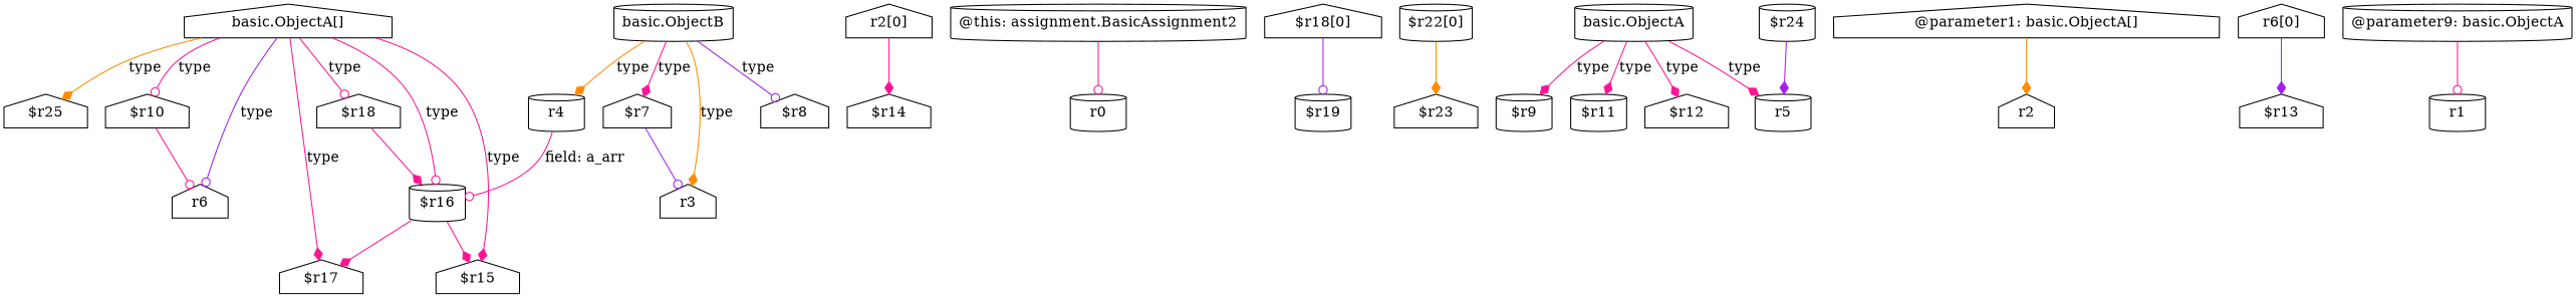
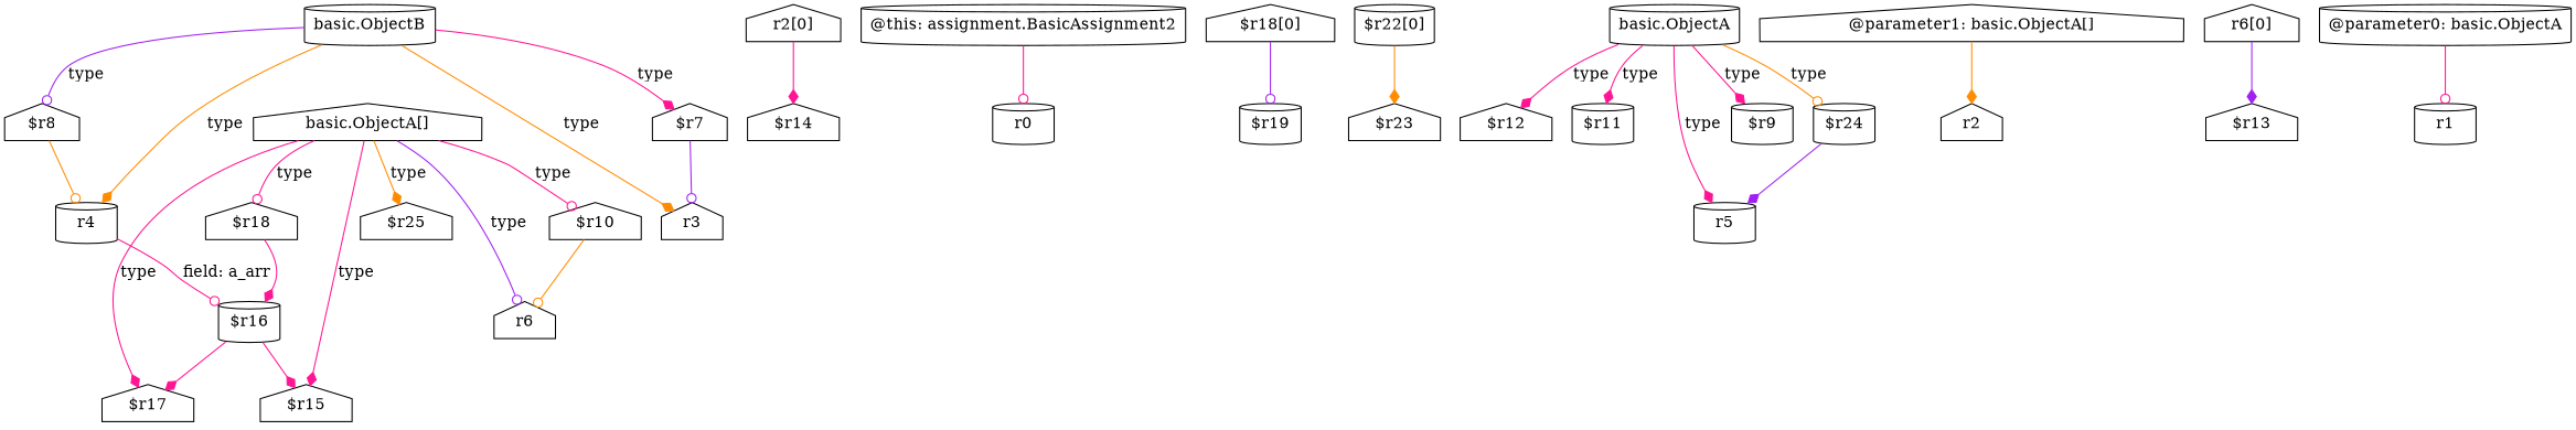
  digraph {
    node [shape=house]
    edge [arrowhead=diamond color=deeppink]
    n1 [label="$r16" shape=cylinder]
    n2 [label="$r17"]
    n3 [label="$r15"]
    n4 [label="$r18"]
    n5 [label="r2[0]"]
    n6 [label="$r14"]
    n7 [label="basic.ObjectB" shape=cylinder]
    n8 [label=r3]
    n9 [label="$r8"]
    n10 [label=r4 shape=cylinder]
    n11 [label="$r7"]
    n12 [label="@this: assignment.BasicAssignment2" shape=cylinder]
    n13 [label=r0 shape=cylinder]
    n14 [label="basic.ObjectA[]"]
    n15 [label="$r10"]
    n16 [label="$r25"]
    n17 [label=r6]
    n18 [label="$r18[0]"]
    n19 [label="$r19" shape=cylinder]
    n20 [label="$r22[0]" shape=cylinder]
    n21 [label="$r23"]
    n22 [label="basic.ObjectA" shape=cylinder]
    n23 [label="$r12"]
    n24 [label="$r11" shape=cylinder]
    n25 [label=r5 shape=cylinder]
    n26 [label="$r9" shape=cylinder]
    n27 [label="$r24" shape=cylinder]
    n28 [label="@parameter1: basic.ObjectA[]"]
    n29 [label=r2]
    n30 [label="r6[0]"]
    n31 [label="$r13"]
-   n32 [label="@parameter9: basic.ObjectA" shape=cylinder]
+   n32 [label="@parameter0: basic.ObjectA" shape=cylinder]
    n33 [label=r1 shape=cylinder]
    n1 -> n2
    n1 -> n3
    n4 -> n1
    n5 -> n6
    n7 -> n8 [color=darkorange label=type]
    n7 -> n9 [arrowhead=odot color=purple label=type]
    n7 -> n10 [color=darkorange label=type]
    n7 -> n11 [label=type]
+   n9 -> n10 [arrowhead=odot color=darkorange]
    n10 -> n1 [arrowhead=odot label="field: a_arr"]
    n11 -> n8 [arrowhead=odot color=purple]
    n12 -> n13 [arrowhead=odot]
-   n14 -> n1 [arrowhead=odot label=type]
    n14 -> n2 [label=type]
    n14 -> n3 [label=type]
    n14 -> n4 [arrowhead=odot label=type]
    n14 -> n15 [arrowhead=odot label=type]
    n14 -> n16 [color=darkorange label=type]
    n14 -> n17 [arrowhead=odot color=purple label=type]
-   n15 -> n17 [arrowhead=odot]
+   n15 -> n17 [arrowhead=odot color=darkorange]
    n18 -> n19 [arrowhead=odot color=purple]
    n20 -> n21 [color=darkorange]
    n22 -> n23 [label=type]
    n22 -> n24 [label=type]
    n22 -> n25 [label=type]
    n22 -> n26 [label=type]
+   n22 -> n27 [arrowhead=odot color=darkorange label=type]
    n27 -> n25 [color=purple]
    n28 -> n29 [color=darkorange]
    n30 -> n31 [color=purple]
    n32 -> n33 [arrowhead=odot]
  }
